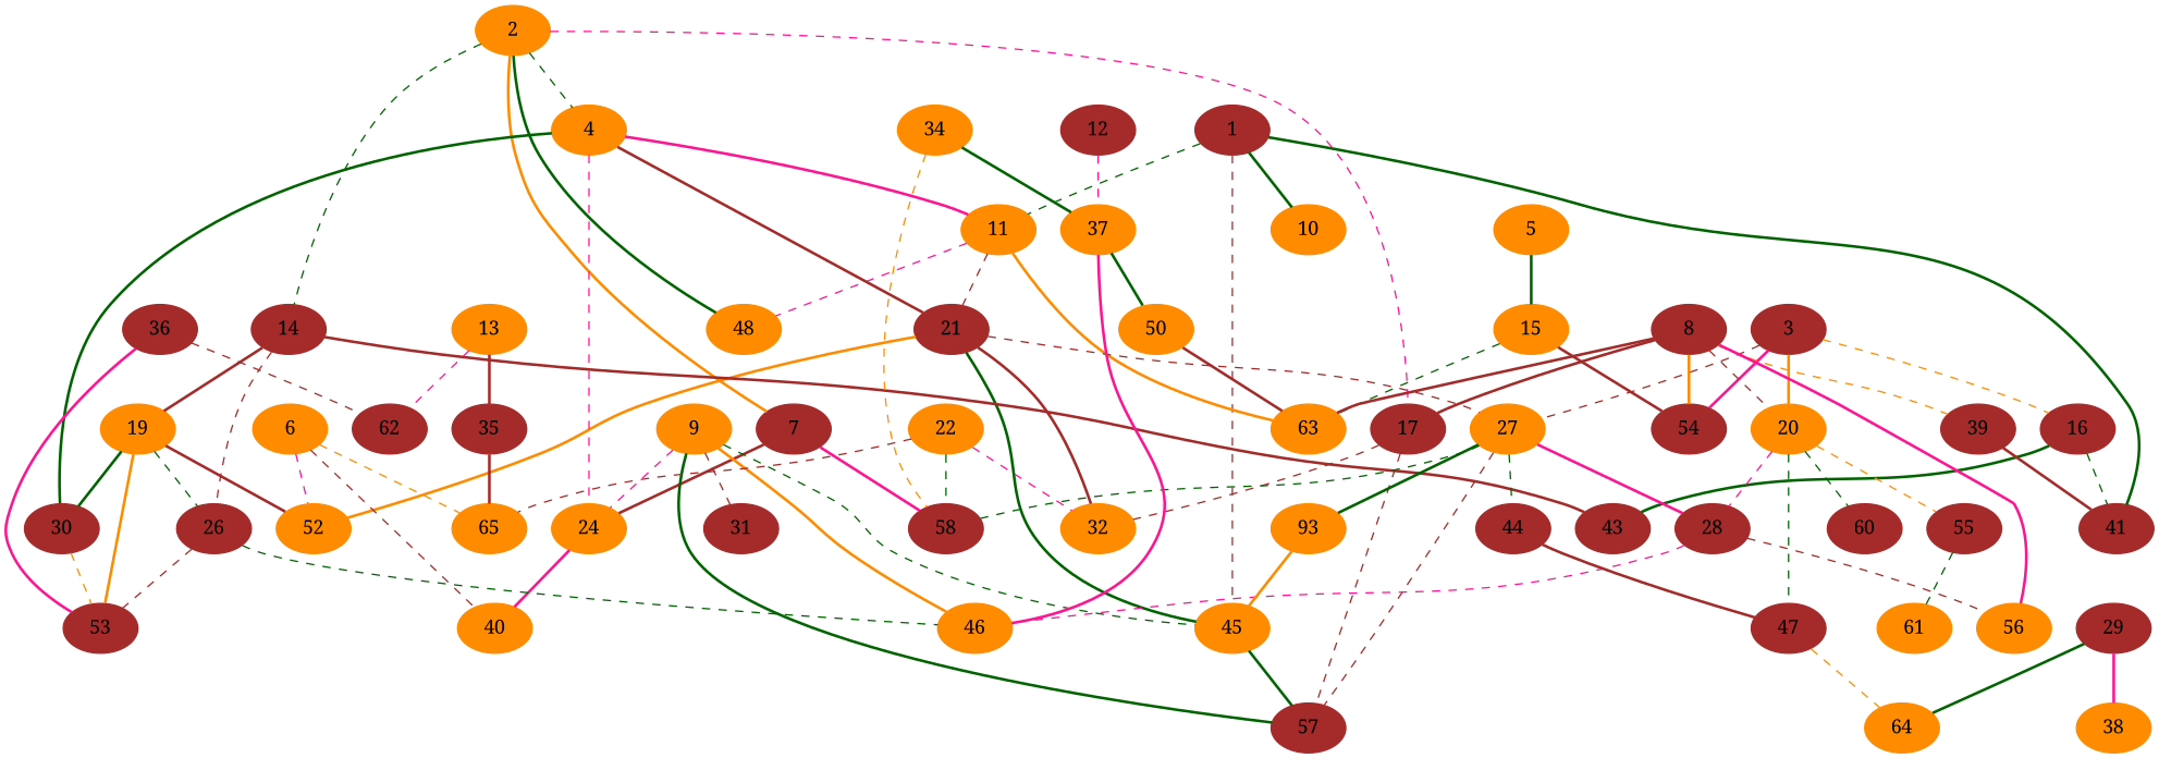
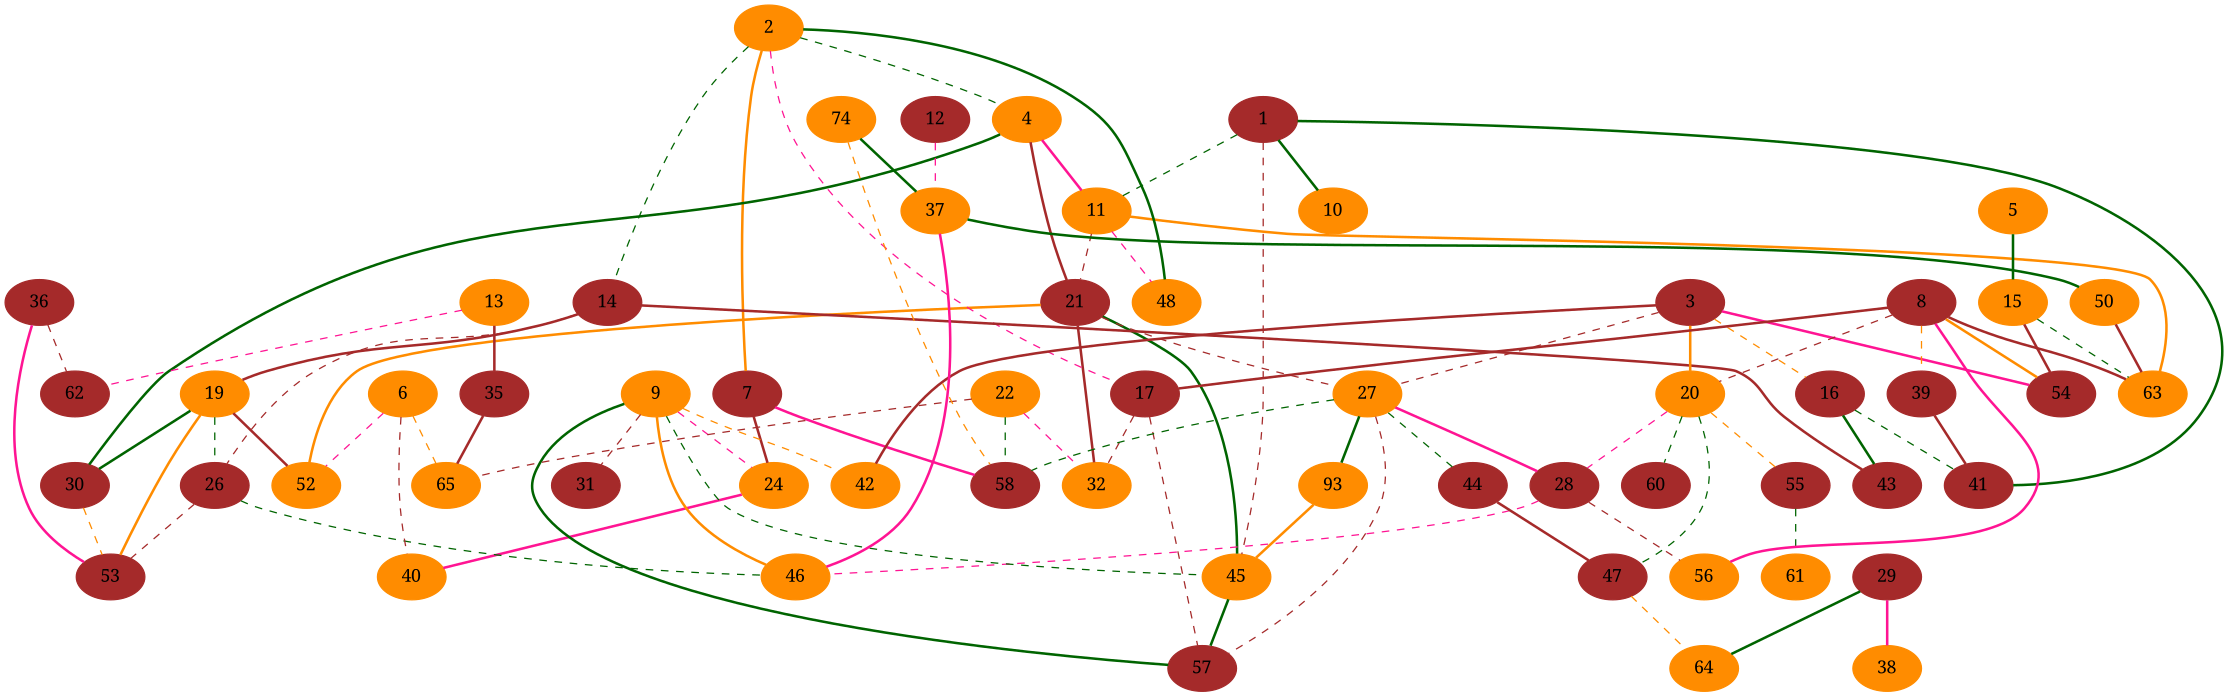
  graph {
    fontname="Noto Serif"
    node [color=darkorange fontname="Noto Serif" style=filled]
    edge [color=brown fontname="Noto Serif" style=dashed weight=1.0]
    1 [color=brown]
    10
    11
    41 [color=brown]
    45
    48
    21 [color=brown]
    63
    57 [color=brown]
    2
    4
    7 [color=brown]
    14 [color=brown]
    17 [color=brown]
    24
    30 [color=brown]
    58 [color=brown]
    19
    26 [color=brown]
    43 [color=brown]
    32
    3 [color=brown]
    16 [color=brown]
    20
    27
+   42
    54 [color=brown]
    28 [color=brown]
    47 [color=brown]
    55 [color=brown]
    60 [color=brown]
    n32 [label=93]
    44 [color=brown]
    52
    40
    53 [color=brown]
    5
    15
    6
    65
    8 [color=brown]
    39 [color=brown]
    56
    9
    31 [color=brown]
    46
    12 [color=brown]
    37
    50
    35 [color=brown]
    13
    62 [color=brown]
    64
    61
    22
    29 [color=brown]
    38
-   34
+   34 [label=74]
    36 [color=brown]
    1 -- 10 [color=darkgreen style=bold]
    1 -- 11 [color=darkgreen]
    1 -- 41 [color=darkgreen style=bold]
    1 -- 45 [weight=2.0]
    11 -- 48 [color=deeppink]
    11 -- 21
    11 -- 63 [color=darkorange style=bold]
    45 -- 57 [color=darkgreen style=bold weight=2.0]
    21 -- 45 [color=darkgreen style=bold]
    21 -- 32 [style=bold]
    21 -- 27
    21 -- 52 [color=darkorange style=bold]
    2 -- 48 [color=darkgreen style=bold]
    2 -- 4 [color=darkgreen]
    2 -- 7 [color=darkorange style=bold]
    2 -- 14 [color=darkgreen]
    2 -- 17 [color=deeppink]
    4 -- 11 [color=deeppink style=bold]
    4 -- 21 [style=bold]
-   4 -- 24 [color=deeppink]
    4 -- 30 [color=darkgreen style=bold]
    7 -- 24 [style=bold weight=2.0]
    7 -- 58 [color=deeppink style=bold]
    14 -- 19 [style=bold]
    14 -- 26
    14 -- 43 [style=bold]
    17 -- 57 [weight=2.0]
    17 -- 32
    24 -- 40 [color=deeppink style=bold]
    30 -- 53 [color=darkorange]
    19 -- 30 [color=darkgreen style=bold]
    19 -- 26 [color=darkgreen weight=2.0]
    19 -- 52 [style=bold]
    19 -- 53 [color=darkorange style=bold]
    26 -- 53
    26 -- 46 [color=darkgreen]
    3 -- 16 [color=darkorange]
    3 -- 20 [color=darkorange style=bold]
    3 -- 27
+   3 -- 42 [style=bold]
    3 -- 54 [color=deeppink style=bold]
    16 -- 41 [color=darkgreen]
    16 -- 43 [color=darkgreen style=bold]
    20 -- 28 [color=deeppink]
    20 -- 47 [color=darkgreen]
    20 -- 55 [color=darkorange]
    20 -- 60 [color=darkgreen]
    27 -- 57
    27 -- 58 [color=darkgreen]
    27 -- 28 [color=deeppink style=bold]
    27 -- n32 [color=darkgreen style=bold weight=2.0]
    27 -- 44 [color=darkgreen]
    28 -- 56
    28 -- 46 [color=deeppink]
    47 -- 64 [color=darkorange]
    55 -- 61 [color=darkgreen]
    n32 -- 45 [color=darkorange style=bold]
    44 -- 47 [style=bold]
    5 -- 15 [color=darkgreen style=bold]
    15 -- 63 [color=darkgreen]
    15 -- 54 [style=bold]
    6 -- 52 [color=deeppink]
    6 -- 40
    6 -- 65 [color=darkorange]
    8 -- 63 [style=bold]
    8 -- 17 [style=bold]
    8 -- 20
    8 -- 54 [color=darkorange style=bold]
    8 -- 39 [color=darkorange]
    8 -- 56 [color=deeppink style=bold]
    39 -- 41 [style=bold]
    9 -- 45 [color=darkgreen]
    9 -- 57 [color=darkgreen style=bold]
    9 -- 24 [color=deeppink]
+   9 -- 42 [color=darkorange]
    9 -- 31
    9 -- 46 [color=darkorange style=bold]
    12 -- 37 [color=deeppink]
    37 -- 46 [color=deeppink style=bold]
    37 -- 50 [color=darkgreen style=bold]
    50 -- 63 [style=bold]
    35 -- 65 [style=bold weight=2.0]
    13 -- 35 [style=bold weight=2.0]
    13 -- 62 [color=deeppink]
    22 -- 58 [color=darkgreen]
    22 -- 32 [color=deeppink]
    22 -- 65
    29 -- 64 [color=darkgreen style=bold]
    29 -- 38 [color=deeppink style=bold]
    34 -- 58 [color=darkorange]
    34 -- 37 [color=darkgreen style=bold]
    36 -- 53 [color=deeppink style=bold]
    36 -- 62
  }
